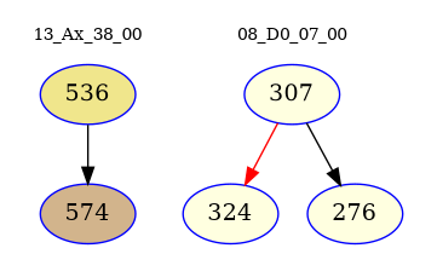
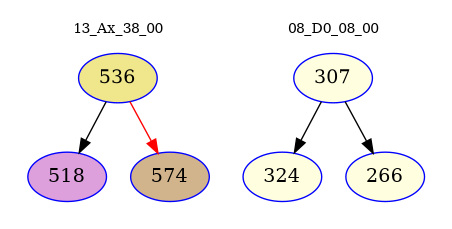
  digraph {
    node [color=blue fillcolor=lightyellow style=filled]
    edge [color=black]
    n1 [fillcolor=khaki label=536]
+   n2 [fillcolor=plum label=518]
    n3 [fillcolor=tan label=574]
    n4 [label=307]
    n5 [label=324]
-   n6 [label=276]
+   n6 [label=266]
    subgraph cluster_1 {
      color=white
      fontsize=10
      label="13_Ax_38_00"
      n1
+     n2
      n3
    }
    subgraph cluster_2 {
      color=white
      fontsize=10
-     label="08_D0_07_00"
+     label="08_D0_08_00"
      n4
      n5
      n6
    }
-   n1 -> n3
-   n4 -> n5 [color=red]
+   n1 -> n2
+   n1 -> n3 [color=red]
+   n4 -> n5
    n4 -> n6
  }
